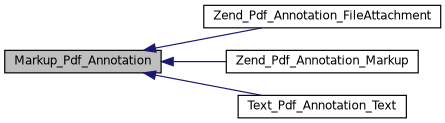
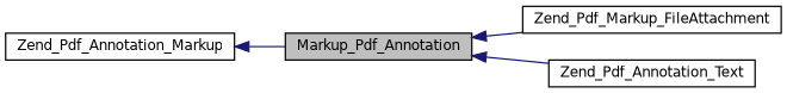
  digraph {
    rankdir=LR
    node [color=black fillcolor=white fontname=Helvetica fontsize=10 shape=record style=filled]
    edge [color=midnightblue dir=back fontname=Helvetica fontsize=10 labelfontname=Helvetica labelfontsize=10 style=solid]
    n1 [fillcolor=grey75 fontcolor=black height=0.2 label=Markup_Pdf_Annotation width=0.4]
-   n2 [height=0.2 label=Zend_Pdf_Annotation_FileAttachment width=0.4]
+   n2 [height=0.2 label=Zend_Pdf_Markup_FileAttachment width=0.4]
    n3 [height=0.2 label=Zend_Pdf_Annotation_Markup width=0.4]
-   n4 [height=0.2 label=Text_Pdf_Annotation_Text width=0.4]
+   n4 [height=0.2 label=Zend_Pdf_Annotation_Text width=0.4]
    n1 -> n2
-   n1 -> n3
+   n3 -> n1
    n1 -> n4
  }
